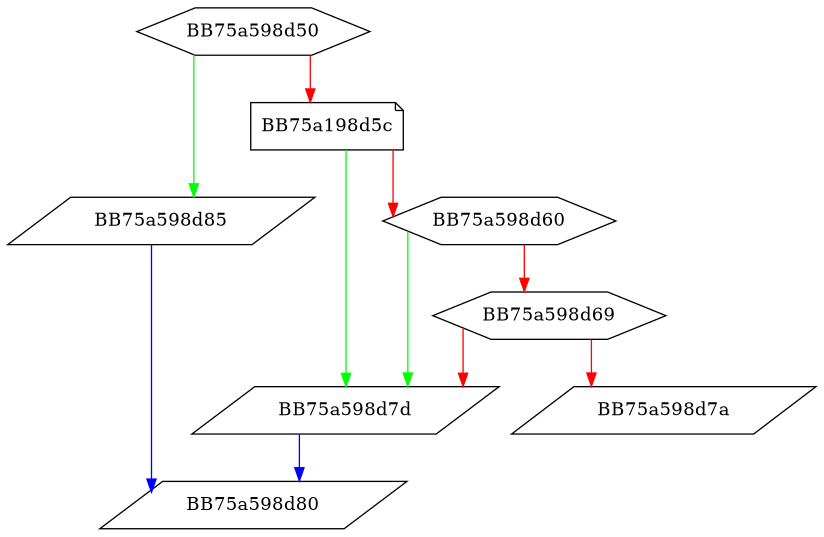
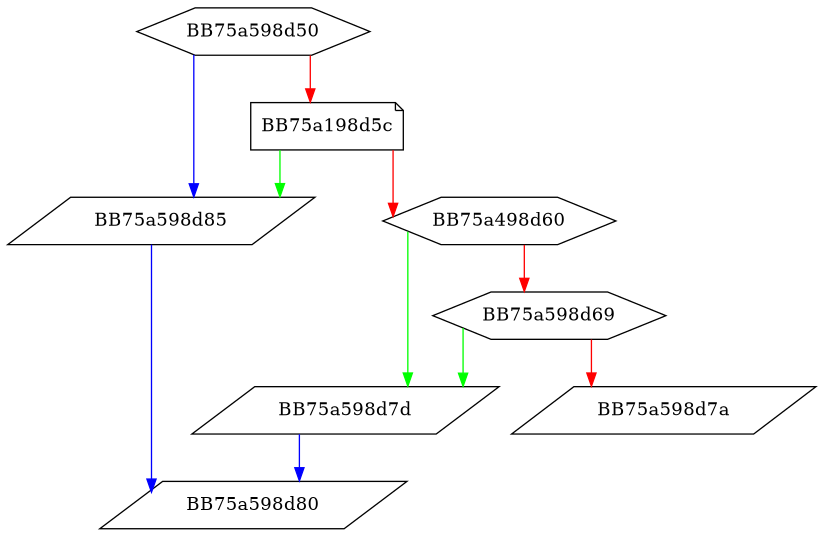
  digraph {
    splines=ortho
    node [shape=parallelogram]
    edge [color=green]
    BB75a598d50 [shape=hexagon]
    BB75a598d85
    n3 [label=BB75a198d5c shape=note]
    BB75a598d80
-   BB75a598d60 [shape=hexagon]
+   BB75a598d60 [shape=hexagon label=BB75a498d60]
    BB75a598d7d
    BB75a598d69 [shape=hexagon]
    BB75a598d7a
-   BB75a598d50 -> BB75a598d85
+   BB75a598d50 -> BB75a598d85 [color=blue]
    BB75a598d50 -> n3 [color=red]
    BB75a598d85 -> BB75a598d80 [color=blue]
-   n3 -> BB75a598d7d
+   n3 -> BB75a598d85
    n3 -> BB75a598d60 [color=red]
    BB75a598d60 -> BB75a598d7d
    BB75a598d60 -> BB75a598d69 [color=red]
    BB75a598d7d -> BB75a598d80 [color=blue]
-   BB75a598d69 -> BB75a598d7d [color=red]
+   BB75a598d69 -> BB75a598d7d
    BB75a598d69 -> BB75a598d7a [color=red]
  }
